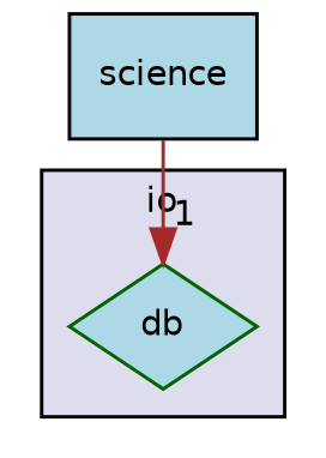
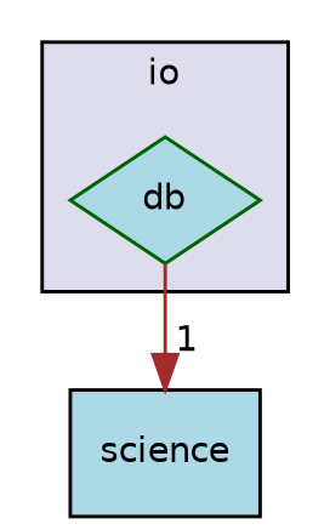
  digraph {
    compound=true
    node [fillcolor=lightblue fontname=Helvetica fontsize=10 style=filled]
    n1 [label=db pencolor=black shape=diamond color=darkgreen]
    n2 [color=black label=science shape=box]
    subgraph cluster_1 {
      bgcolor="#ddddee"
      fontname=Helvetica
      fontsize=10
      label=io
      pencolor=black
      n1
    }
-   n2 -> n1 [headlabel=1 labeldistance=1.5 labelfontname=Helvetica labelfontsize=10 color=brown]
+   n1 -> n2 [headlabel=1 labeldistance=1.5 labelfontname=Helvetica labelfontsize=10 color=brown]
  }
